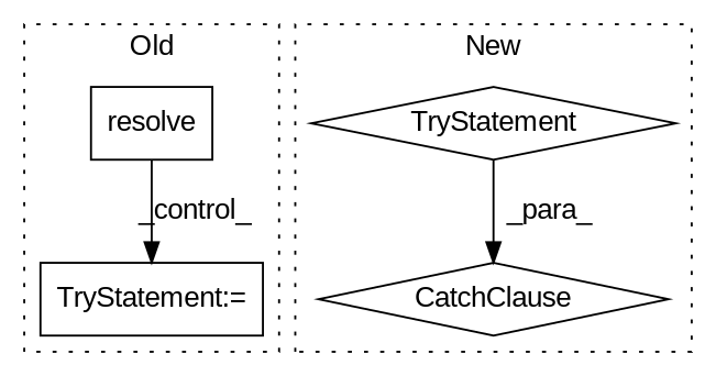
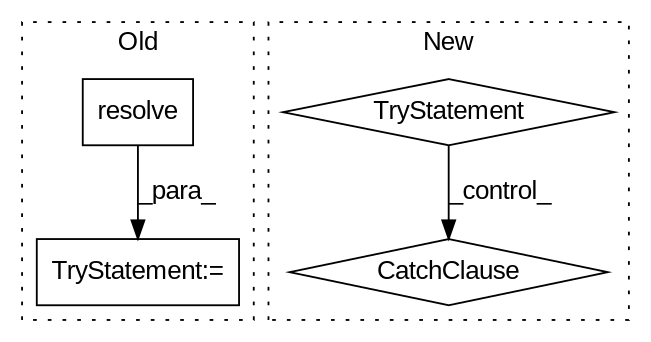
  digraph {
    fontname="Liberation Sans"
    node [fontname="Liberation Sans" shape=box]
    edge [fontname="Liberation Sans"]
    n1 [a=32 l="8,1" label=resolve s="292,312"]
    n2 [a=7 l=1 label="TryStatement:=" s=291]
    n3 [a=54 l=4 label=TryStatement s=285 shape=diamond]
    n4 [a=12 l="11,2" label=CatchClause s="344,378" shape=diamond]
    subgraph cluster_1 {
      label=Old
      style=dotted
      n1
      n2
    }
    subgraph cluster_2 {
      label=New
      style=dotted
      n3
      n4
    }
-   n1 -> n2 [label=_control_]
-   n3 -> n4 [label=_para_]
+   n1 -> n2 [label=_para_]
+   n3 -> n4 [label=_control_]
  }
